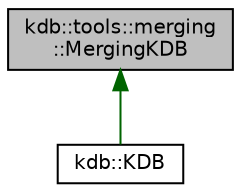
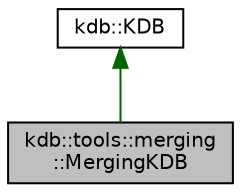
  digraph {
    node [color=black fontname=Helvetica fontsize=10 shape=record style=filled]
    n1 [fillcolor=grey75 fontcolor=black height=0.2 label="kdb::tools::merging\l::MergingKDB" width=0.4]
    n2 [fillcolor=white height=0.2 label="kdb::KDB" width=0.4]
-   n1 -> n2 [color=darkgreen dir=back fontname=Helvetica fontsize=10 labelfontname=Helvetica labelfontsize=10 style=solid]
+   n2 -> n1 [color=darkgreen dir=back fontname=Helvetica fontsize=10 labelfontname=Helvetica labelfontsize=10 style=solid]
  }
